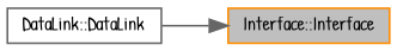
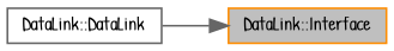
  digraph {
    rankdir=RL
    fontname="Patrick Hand"
    node [fontname="Patrick Hand" fontsize=10 shape=record style=filled]
-   n1 [color=darkorange fillcolor=grey75 fontcolor=black height=0.2 label="Interface::Interface" width=0.4]
+   n1 [color=darkorange fillcolor=grey75 fontcolor=black height=0.2 label="DataLink::Interface" width=0.4]
    n2 [color=gray40 fillcolor=white height=0.2 label="DataLink::DataLink" width=0.4]
    n1 -> n2 [color=gray40 dir=back fontname="Patrick Hand" fontsize=10 labelfontname=Helvetica labelfontsize=10 style=solid]
  }
